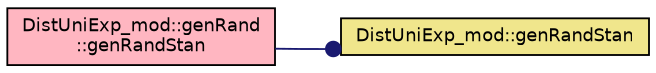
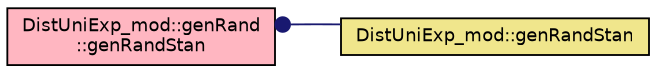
  digraph {
    rankdir=LR
    node [color=black fontname=Helvetica fontsize=10 shape=record style=filled]
    n1 [fillcolor=lightpink fontcolor=black height=0.2 label="DistUniExp_mod::genRand\l::genRandStan" width=0.4]
    n2 [fillcolor=khaki height=0.2 label="DistUniExp_mod::genRandStan" width=0.4]
-   n1 -> n2 [color=midnightblue fontname=Helvetica fontsize=10 labelfontname=Helvetica labelfontsize=10 style=solid arrowhead=dot]
+   n2 -> n1 [color=midnightblue fontname=Helvetica fontsize=10 labelfontname=Helvetica labelfontsize=10 style=solid arrowhead=dot]
  }
